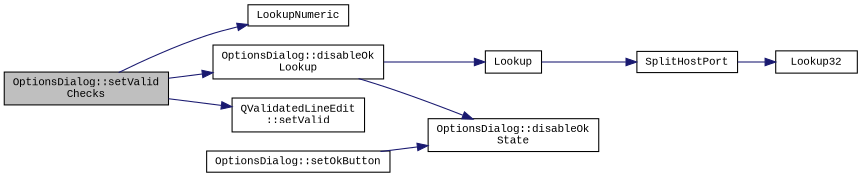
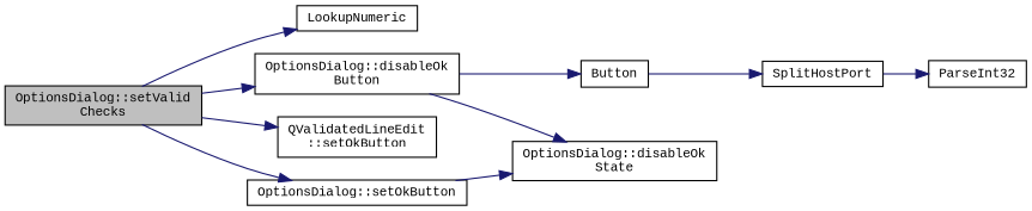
  digraph {
    fontname="Liberation Mono"
    rankdir=LR
    node [color=black fillcolor=white fontname="Liberation Mono" fontsize=10 shape=record style=filled]
    edge [color=midnightblue fontname="Liberation Mono" fontsize=10 labelfontname=Helvetica labelfontsize=10 style=solid]
    n1 [fillcolor=grey75 fontcolor=black height=0.2 label="OptionsDialog::setValid\lChecks" width=0.4]
    n2 [height=0.2 label=LookupNumeric width=0.4]
-   n3 [height=0.2 label="OptionsDialog::disableOk\lLookup" width=0.4]
-   n4 [height=0.2 label="QValidatedLineEdit\l::setValid" width=0.4]
+   n3 [height=0.2 label="OptionsDialog::disableOk\lButton" width=0.4]
+   n4 [height=0.2 label="QValidatedLineEdit\l::setOkButton" width=0.4]
    n5 [height=0.2 label="OptionsDialog::setOkButton" width=0.4]
-   n6 [height=0.2 label=Lookup width=0.4]
+   n6 [height=0.2 label=Button width=0.4]
    n7 [height=0.2 label="OptionsDialog::disableOk\lState" width=0.4]
    n8 [height=0.2 label=SplitHostPort width=0.4]
-   n9 [height=0.2 label=Lookup32 width=0.4]
+   n9 [height=0.2 label=ParseInt32 width=0.4]
    n1 -> n2
    n1 -> n3
    n1 -> n4
+   n1 -> n5
    n3 -> n6
    n3 -> n7
    n5 -> n7
    n6 -> n8
    n8 -> n9
  }
